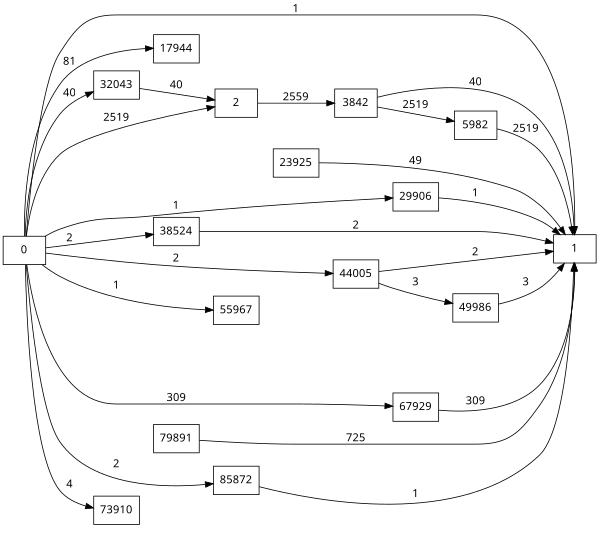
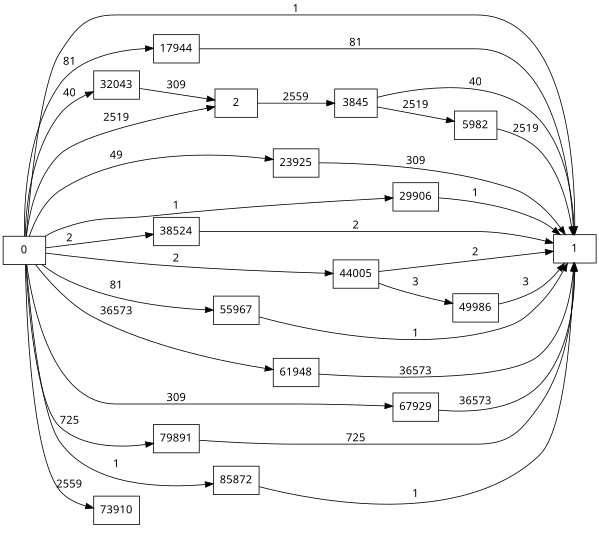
  digraph {
    fontname="Noto Sans"
    rankdir=LR
    node [fontname="Noto Sans" shape=rectangle]
    edge [fontname="Noto Sans"]
    2
-   3845 [label=3842]
+   3845
    1
    5982
    17944
    23925
    29906
    32043
    n9 [label=38524]
    44005
    49986
    55967
+   61948
    67929
    79891
    85872
    0
    73910
    2 -> 3845 [label=2559]
    3845 -> 1 [label=40]
    3845 -> 5982 [label=2519]
    5982 -> 1 [label=2519]
-   23925 -> 1 [label=49]
+   17944 -> 1 [label=81]
+   23925 -> 1 [label=309]
    29906 -> 1 [label=1]
-   32043 -> 2 [label=40]
+   32043 -> 2 [label=309]
    n9 -> 1 [label=2]
    44005 -> 1 [label=2]
    44005 -> 49986 [label=3]
    49986 -> 1 [label=3]
-   67929 -> 1 [label=309]
+   55967 -> 1 [label=1]
+   61948 -> 1 [label=36573]
+   67929 -> 1 [label=36573]
    79891 -> 1 [label=725]
    85872 -> 1 [label=1]
    0 -> 2 [label=2519]
    0 -> 1 [label=1]
    0 -> 17944 [label=81]
+   0 -> 23925 [label=49]
    0 -> 29906 [label=1]
    0 -> 32043 [label=40]
    0 -> n9 [label=2]
    0 -> 44005 [label=2]
-   0 -> 55967 [label=1]
+   0 -> 55967 [label=81]
+   0 -> 61948 [label=36573]
    0 -> 67929 [label=309]
-   0 -> 85872 [label=2]
-   0 -> 73910 [label=4]
+   0 -> 79891 [label=725]
+   0 -> 85872 [label=1]
+   0 -> 73910 [label=2559]
  }
